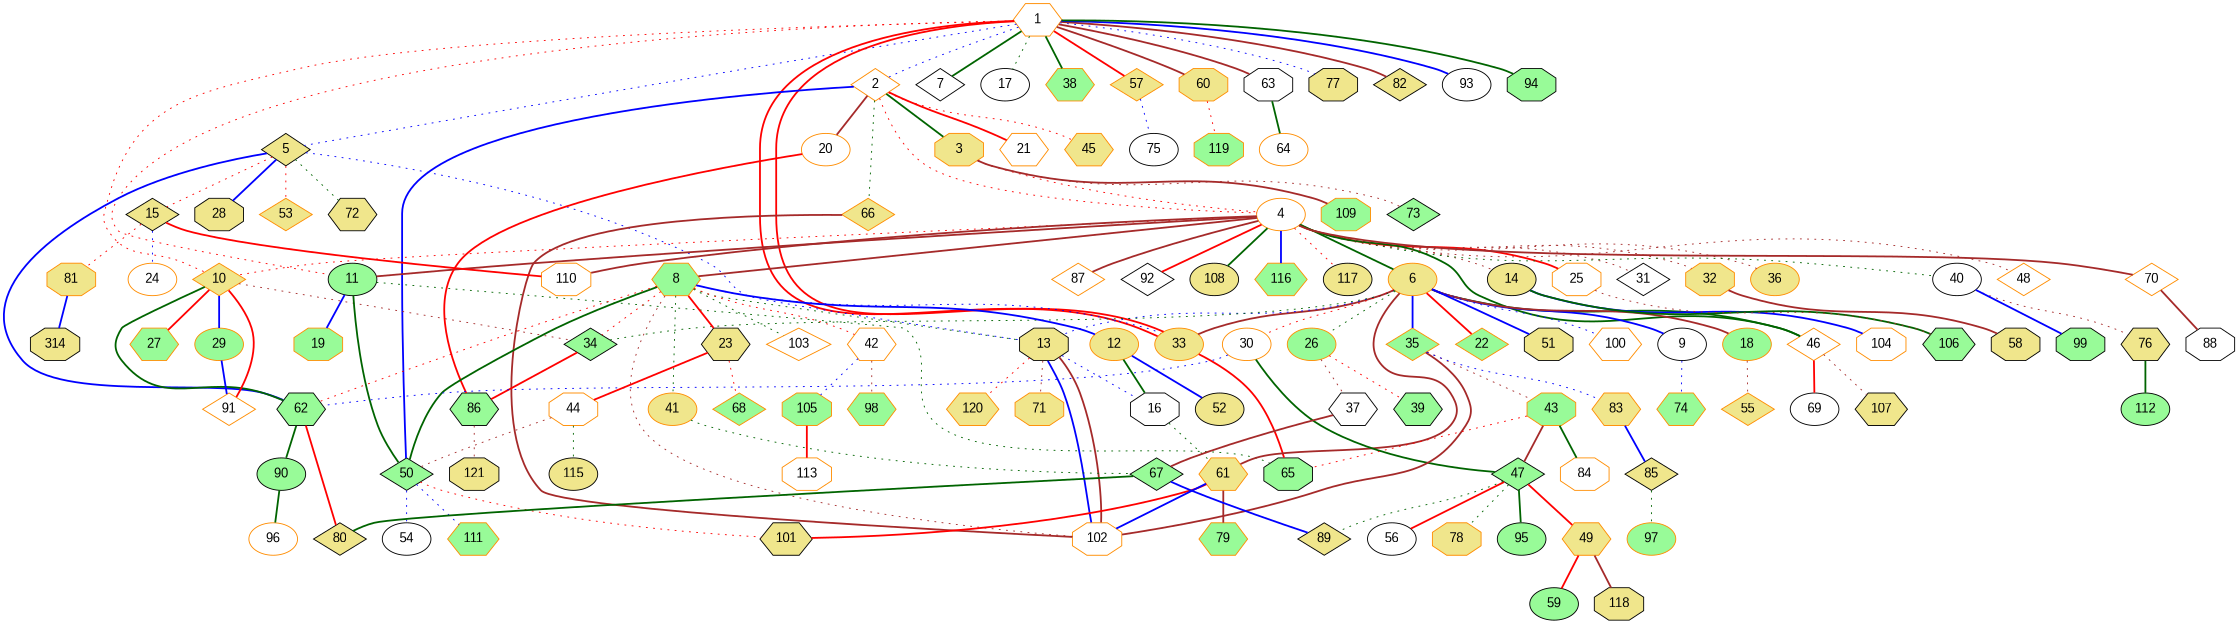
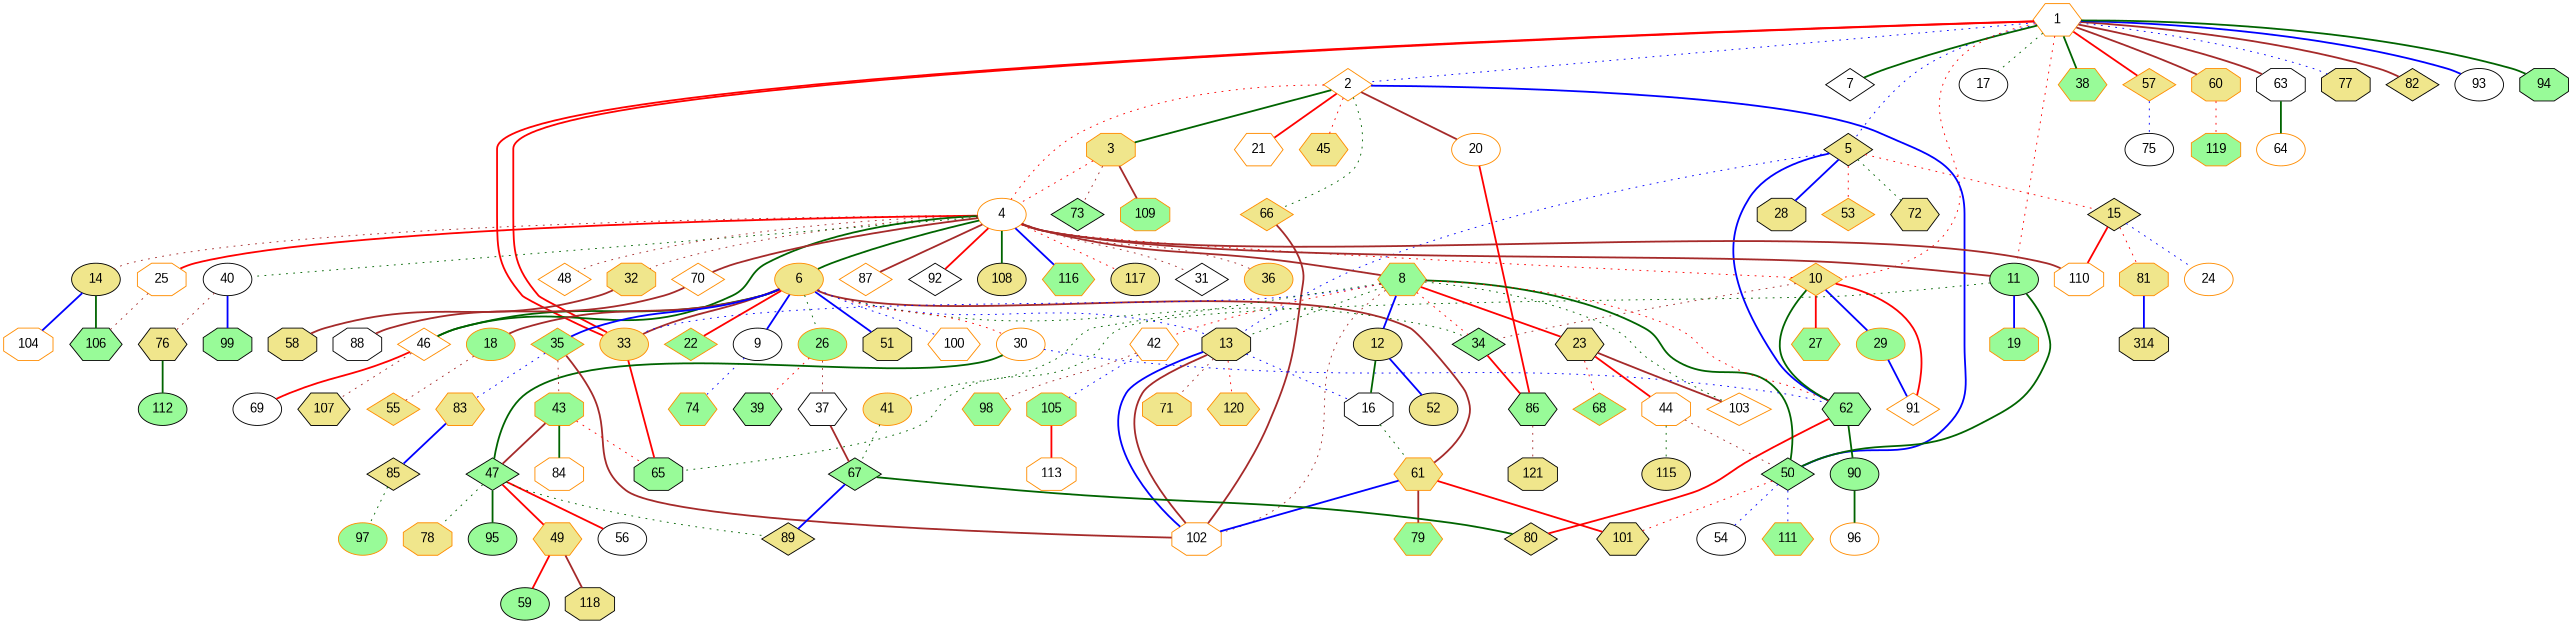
  graph {
    fontname="Liberation Sans"
    node [color=darkorange fillcolor=khaki fontname="Liberation Sans" shape=ellipse style=filled]
    edge [color=red fontname="Liberation Sans" style=bold]
    1 [fillcolor=white shape=hexagon]
    2 [fillcolor=white shape=diamond]
    5 [color=black shape=diamond]
    7 [color=black fillcolor=white shape=diamond]
    10 [shape=diamond]
    11 [color=black fillcolor=palegreen]
    17 [color=black fillcolor=white]
    33
    38 [fillcolor=palegreen shape=hexagon]
    57 [shape=diamond]
    60 [shape=octagon]
    63 [color=black fillcolor=white shape=octagon]
    77 [color=black shape=octagon]
    82 [color=black shape=diamond]
    93 [color=black fillcolor=white]
    94 [color=black fillcolor=palegreen shape=octagon]
    3 [shape=octagon]
    4 [fillcolor=white]
    20 [fillcolor=white]
    21 [fillcolor=white shape=hexagon]
    45 [shape=hexagon]
    50 [color=black fillcolor=palegreen shape=diamond]
    66 [shape=diamond]
    13 [color=black shape=octagon]
    15 [color=black shape=diamond]
    28 [color=black shape=octagon]
    53 [shape=diamond]
    62 [color=black fillcolor=palegreen shape=hexagon]
    72 [color=black shape=hexagon]
    34 [color=black fillcolor=palegreen shape=diamond]
    27 [fillcolor=palegreen shape=hexagon]
    29 [fillcolor=palegreen]
    91 [fillcolor=white shape=diamond]
    19 [fillcolor=palegreen shape=octagon]
    65 [color=black fillcolor=palegreen shape=octagon]
    75 [color=black fillcolor=white]
    119 [fillcolor=palegreen shape=octagon]
    64 [fillcolor=white]
    73 [color=black fillcolor=palegreen shape=diamond]
    109 [fillcolor=palegreen shape=octagon]
    6
    8 [fillcolor=palegreen shape=hexagon]
    14 [color=black]
    25 [fillcolor=white shape=octagon]
    31 [color=black fillcolor=white shape=diamond]
    32 [shape=octagon]
    36
    40 [color=black fillcolor=white]
    46 [fillcolor=white shape=diamond]
    48 [fillcolor=white shape=diamond]
    70 [fillcolor=white shape=diamond]
    87 [fillcolor=white shape=diamond]
    92 [color=black fillcolor=white shape=diamond]
    108 [color=black]
    110 [fillcolor=white shape=octagon]
    116 [fillcolor=palegreen shape=hexagon]
    117 [color=black]
    86 [color=black fillcolor=palegreen shape=hexagon]
    54 [color=black fillcolor=white]
    101 [color=black shape=hexagon]
    111 [fillcolor=palegreen shape=hexagon]
    102 [fillcolor=white shape=octagon]
    9 [color=black fillcolor=white]
    18 [fillcolor=palegreen]
    22 [fillcolor=palegreen shape=diamond]
    26 [fillcolor=palegreen]
    30 [fillcolor=white]
    35 [fillcolor=palegreen shape=diamond]
    51 [color=black shape=octagon]
    61 [shape=hexagon]
    100 [fillcolor=white shape=hexagon]
-   12
+   12 [color=black]
    23 [color=black shape=hexagon]
    41
    42 [fillcolor=white shape=hexagon]
    103 [fillcolor=white shape=diamond]
    104 [fillcolor=white shape=octagon]
    106 [color=black fillcolor=palegreen shape=hexagon]
    58 [color=black shape=octagon]
    76 [color=black shape=hexagon]
    99 [color=black fillcolor=palegreen shape=octagon]
    69 [color=black fillcolor=white]
    107 [color=black shape=hexagon]
    88 [color=black fillcolor=white shape=octagon]
    16 [color=black fillcolor=white shape=octagon]
    71 [shape=octagon]
    120 [shape=hexagon]
    24 [fillcolor=white]
    81 [shape=octagon]
    80 [color=black shape=diamond]
    90 [color=black fillcolor=palegreen]
    74 [fillcolor=palegreen shape=hexagon]
    55 [shape=diamond]
    37 [color=black fillcolor=white shape=hexagon]
    39 [color=black fillcolor=palegreen shape=hexagon]
    47 [color=black fillcolor=palegreen shape=diamond]
    43 [fillcolor=palegreen shape=octagon]
    83 [shape=hexagon]
    79 [fillcolor=palegreen shape=hexagon]
    52 [color=black]
    44 [fillcolor=white shape=octagon]
    68 [fillcolor=palegreen shape=diamond]
    67 [color=black fillcolor=palegreen shape=diamond]
    98 [fillcolor=palegreen shape=hexagon]
    105 [fillcolor=palegreen shape=octagon]
    n106 [color=black label=314 shape=octagon]
    121 [color=black shape=octagon]
    115 [color=black]
    49 [shape=hexagon]
    56 [color=black fillcolor=white]
    78 [shape=octagon]
    89 [color=black shape=diamond]
    95 [color=black fillcolor=palegreen]
    84 [fillcolor=white shape=octagon]
    85 [color=black shape=diamond]
    112 [color=black fillcolor=palegreen]
    113 [fillcolor=white shape=octagon]
    59 [color=black fillcolor=palegreen]
    118 [color=black shape=octagon]
    96 [fillcolor=white]
    97 [fillcolor=palegreen]
    1 -- 2 [color=blue style=dotted]
    1 -- 5 [color=blue style=dotted]
    1 -- 7 [color=darkgreen]
    1 -- 10 [style=dotted]
    1 -- 11 [style=dotted]
    1 -- 17 [color=darkgreen style=dotted]
    1 -- 33
    1 -- 33
    1 -- 38 [color=darkgreen]
    1 -- 57
    1 -- 60 [color=brown]
    1 -- 63 [color=brown]
    1 -- 77 [color=blue style=dotted]
    1 -- 82 [color=brown]
    1 -- 93 [color=blue]
    1 -- 94 [color=darkgreen]
    2 -- 3 [color=darkgreen]
    2 -- 4 [style=dotted]
    2 -- 20 [color=brown]
    2 -- 21
    2 -- 45 [style=dotted]
    2 -- 50 [color=blue]
    2 -- 66 [color=darkgreen style=dotted]
    5 -- 13 [color=blue style=dotted]
    5 -- 15 [style=dotted]
    5 -- 28 [color=blue]
    5 -- 53 [style=dotted]
    5 -- 62 [color=blue]
    5 -- 72 [color=darkgreen style=dotted]
    10 -- 62 [color=darkgreen]
    10 -- 34 [color=brown style=dotted]
    10 -- 27
    10 -- 29 [color=blue]
    10 -- 91
    11 -- 50 [color=darkgreen]
    11 -- 19 [color=blue]
    11 -- 65 [color=darkgreen style=dotted]
    33 -- 65
    57 -- 75 [color=blue style=dotted]
    60 -- 119 [style=dotted]
    63 -- 64 [color=darkgreen]
    3 -- 4 [style=dotted]
    3 -- 73 [color=brown style=dotted]
    3 -- 109 [color=brown]
    4 -- 10 [style=dotted]
    4 -- 11 [color=brown]
    4 -- 6 [color=darkgreen]
    4 -- 8 [color=brown]
    4 -- 14 [color=brown style=dotted]
    4 -- 25
    4 -- 31 [color=brown style=dotted]
    4 -- 32 [color=brown style=dotted]
    4 -- 36 [color=brown style=dotted]
    4 -- 40 [color=darkgreen style=dotted]
    4 -- 46 [color=darkgreen]
    4 -- 48 [color=brown style=dotted]
    4 -- 70 [color=brown]
    4 -- 87 [color=brown]
    4 -- 92
    4 -- 108 [color=darkgreen]
    4 -- 110 [color=brown]
    4 -- 116 [color=blue]
    4 -- 117 [style=dotted]
    20 -- 86
    50 -- 54 [color=blue style=dotted]
    50 -- 101 [style=dotted]
    50 -- 111 [color=blue style=dotted]
    66 -- 102 [color=brown]
    13 -- 102 [color=blue]
    13 -- 102 [color=brown]
    13 -- 16 [color=blue style=dotted]
    13 -- 71 [color=brown style=dotted]
    13 -- 120 [style=dotted]
    15 -- 110
    15 -- 24 [color=blue style=dotted]
    15 -- 81 [style=dotted]
    62 -- 80
    62 -- 90 [color=darkgreen]
    34 -- 86
    29 -- 91 [color=blue]
    6 -- 33 [color=brown]
    6 -- 13 [color=blue style=dotted]
    6 -- 34 [color=darkgreen style=dotted]
    6 -- 46 [color=darkgreen]
    6 -- 9 [color=blue]
    6 -- 18 [color=brown]
    6 -- 22
    6 -- 26 [color=darkgreen style=dotted]
    6 -- 30 [style=dotted]
    6 -- 35 [color=blue]
    6 -- 51 [color=blue]
    6 -- 61 [color=brown]
    6 -- 100 [color=blue style=dotted]
    8 -- 33 [color=blue style=dotted]
    8 -- 50 [color=darkgreen]
    8 -- 13 [color=darkgreen style=dotted]
    8 -- 62 [style=dotted]
    8 -- 34 [style=dotted]
    8 -- 102 [color=brown style=dotted]
    8 -- 12 [color=blue]
    8 -- 23
    8 -- 41 [color=darkgreen style=dotted]
    8 -- 42 [style=dotted]
    8 -- 103 [color=darkgreen style=dotted]
    14 -- 104 [color=blue]
    14 -- 106 [color=darkgreen]
    25 -- 106 [color=brown style=dotted]
    32 -- 58 [color=brown]
    40 -- 76 [color=brown style=dotted]
    40 -- 99 [color=blue]
    46 -- 69
    46 -- 107 [color=brown style=dotted]
    70 -- 88 [color=brown]
    86 -- 121 [color=brown style=dotted]
    9 -- 74 [color=blue style=dotted]
    18 -- 55 [color=brown style=dotted]
    26 -- 37 [color=brown style=dotted]
    26 -- 39 [style=dotted]
    30 -- 62 [color=blue style=dotted]
    30 -- 47 [color=darkgreen]
    35 -- 102 [color=brown]
    35 -- 43 [color=brown style=dotted]
    35 -- 83 [color=blue style=dotted]
    61 -- 101
    61 -- 102 [color=blue]
    61 -- 79 [color=brown]
    12 -- 16 [color=darkgreen]
    12 -- 52 [color=blue]
+   23 -- 103 [color=brown]
    23 -- 44
    23 -- 68 [style=dotted]
    41 -- 67 [color=darkgreen style=dotted]
    42 -- 98 [color=brown style=dotted]
    42 -- 105 [color=blue style=dotted]
    76 -- 112 [color=darkgreen]
    16 -- 61 [color=darkgreen style=dotted]
    81 -- n106 [color=blue]
    90 -- 96 [color=darkgreen]
    37 -- 67 [color=brown]
    47 -- 49
    47 -- 56
    47 -- 78 [color=darkgreen style=dotted]
    47 -- 89 [color=darkgreen style=dotted]
    47 -- 95 [color=darkgreen]
    43 -- 65 [style=dotted]
    43 -- 47 [color=brown]
    43 -- 84 [color=darkgreen]
    83 -- 85 [color=blue]
    44 -- 50 [color=brown style=dotted]
    44 -- 115 [color=darkgreen style=dotted]
    67 -- 80 [color=darkgreen]
    67 -- 89 [color=blue]
    105 -- 113
    49 -- 59
    49 -- 118 [color=brown]
    85 -- 97 [color=darkgreen style=dotted]
  }
